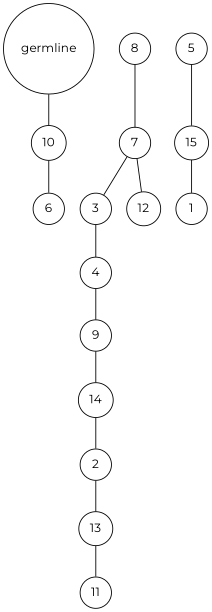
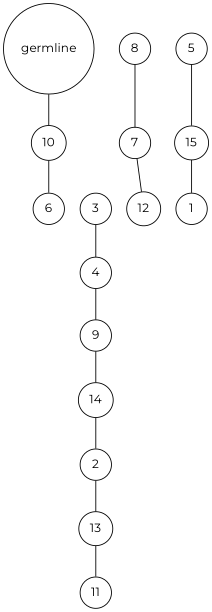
  graph {
    fontname=Montserrat
    rankdir=UD
    splines=line
    node [fontname=Montserrat shape=circle]
    edge [fontname=Montserrat]
    n1 [label=germline]
    n2 [label=10]
    n3 [label=6]
    n4 [label=8]
    n5 [label=7]
    n6 [label=3]
    n7 [label=12]
    n8 [label=4]
    n9 [label=5]
    n10 [label=15]
    n11 [label=9]
    n12 [label=1]
    n13 [label=14]
    n14 [label=2]
    n15 [label=13]
    n16 [label=11]
    n1 -- n2
    n2 -- n3
    n4 -- n5
-   n5 -- n6
    n5 -- n7
    n6 -- n8
    n8 -- n11
    n9 -- n10
    n10 -- n12
    n11 -- n13
    n13 -- n14
    n14 -- n15
    n15 -- n16
  }
